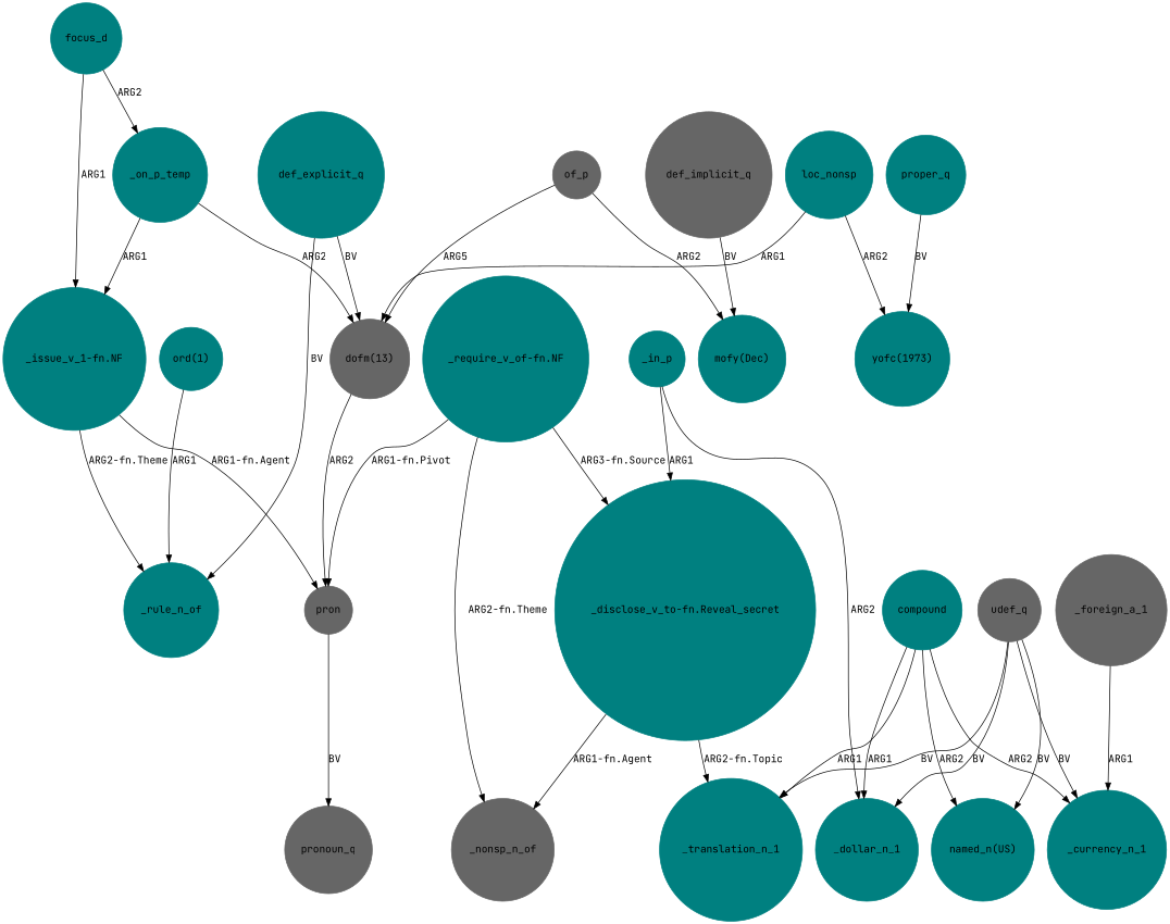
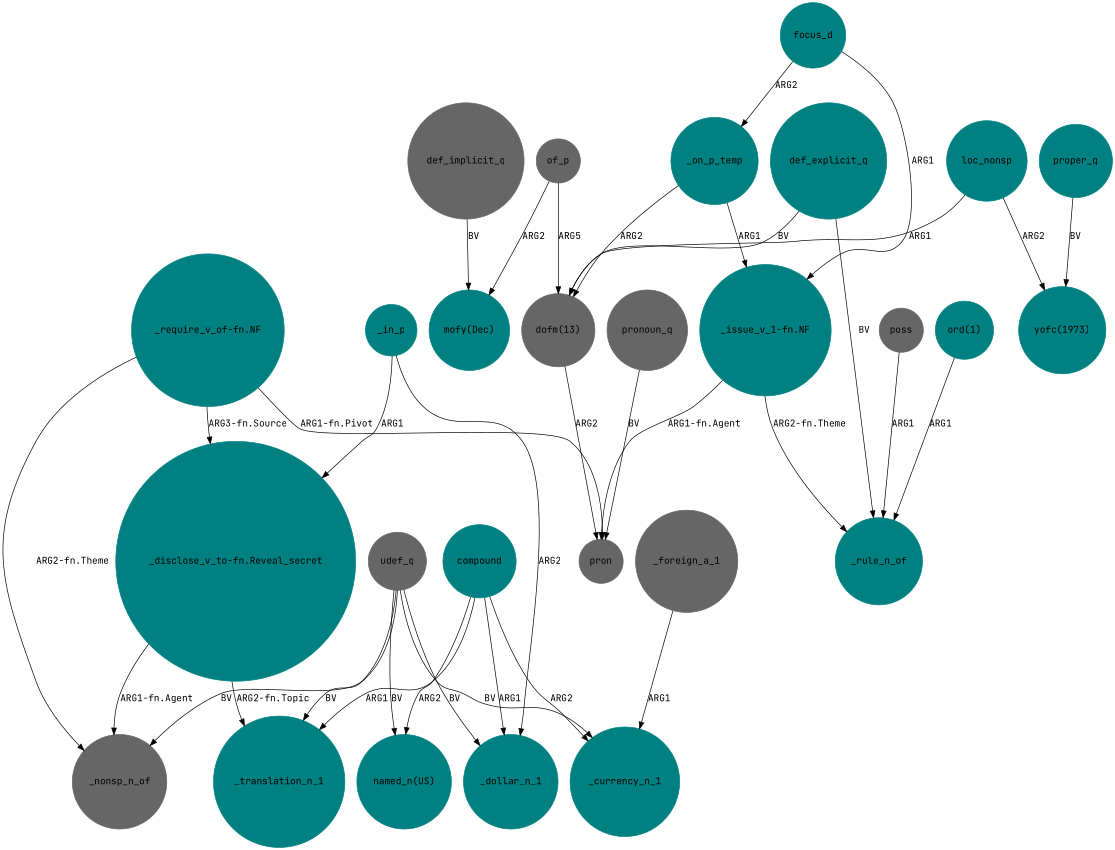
  digraph {
    fontname="JetBrains Mono"
    node [color=teal fontname="JetBrains Mono" shape=circle style=filled]
    edge [fontname="JetBrains Mono"]
    of_p [color=gray40]
    "dofm(13)" [color=gray40]
    "mofy(Dec)"
    pron [color=gray40]
    def_explicit_q
    _rule_n_of
    _in_p
    _dollar_n_1
    "_disclose_v_to-fn.Reveal_secret"
    _translation_n_1
    n11 [color=gray40 label=_nonsp_n_of]
    loc_nonsp
    "yofc(1973)"
    proper_q
    udef_q [color=gray40]
    "named_n(US)"
    _currency_n_1
+   poss [color=gray40]
    def_implicit_q [color=gray40]
    "_require_v_of-fn.NF"
    "_issue_v_1-fn.NF"
    focus_d
    _on_p_temp
    compound
    pronoun_q [color=gray40]
    "ord(1)"
    _foreign_a_1 [color=gray40]
    of_p -> "dofm(13)" [label=ARG5]
    of_p -> "mofy(Dec)" [label=ARG2]
    "dofm(13)" -> pron [label=ARG2]
    def_explicit_q -> "dofm(13)" [label=BV]
    def_explicit_q -> _rule_n_of [label=BV]
    _in_p -> _dollar_n_1 [label=ARG2]
    _in_p -> "_disclose_v_to-fn.Reveal_secret" [label=ARG1]
    "_disclose_v_to-fn.Reveal_secret" -> _translation_n_1 [label="ARG2-fn.Topic"]
    "_disclose_v_to-fn.Reveal_secret" -> n11 [label="ARG1-fn.Agent"]
    loc_nonsp -> "dofm(13)" [label=ARG1]
    loc_nonsp -> "yofc(1973)" [label=ARG2]
    proper_q -> "yofc(1973)" [label=BV]
    udef_q -> _dollar_n_1 [label=BV]
    udef_q -> _translation_n_1 [label=BV]
+   udef_q -> n11 [label=BV]
    udef_q -> "named_n(US)" [label=BV]
    udef_q -> _currency_n_1 [label=BV]
+   poss -> _rule_n_of [label=ARG1]
    def_implicit_q -> "mofy(Dec)" [label=BV]
    "_require_v_of-fn.NF" -> pron [label="ARG1-fn.Pivot"]
    "_require_v_of-fn.NF" -> "_disclose_v_to-fn.Reveal_secret" [label="ARG3-fn.Source"]
    "_require_v_of-fn.NF" -> n11 [label="ARG2-fn.Theme"]
    "_issue_v_1-fn.NF" -> pron [label="ARG1-fn.Agent"]
    "_issue_v_1-fn.NF" -> _rule_n_of [label="ARG2-fn.Theme"]
    focus_d -> "_issue_v_1-fn.NF" [label=ARG1]
    focus_d -> _on_p_temp [label=ARG2]
    _on_p_temp -> "dofm(13)" [label=ARG2]
    _on_p_temp -> "_issue_v_1-fn.NF" [label=ARG1]
    compound -> _dollar_n_1 [label=ARG1]
    compound -> _translation_n_1 [label=ARG1]
    compound -> "named_n(US)" [label=ARG2]
    compound -> _currency_n_1 [label=ARG2]
-   pron -> pronoun_q [label=BV]
+   pronoun_q -> pron [label=BV]
    "ord(1)" -> _rule_n_of [label=ARG1]
    _foreign_a_1 -> _currency_n_1 [label=ARG1]
  }
